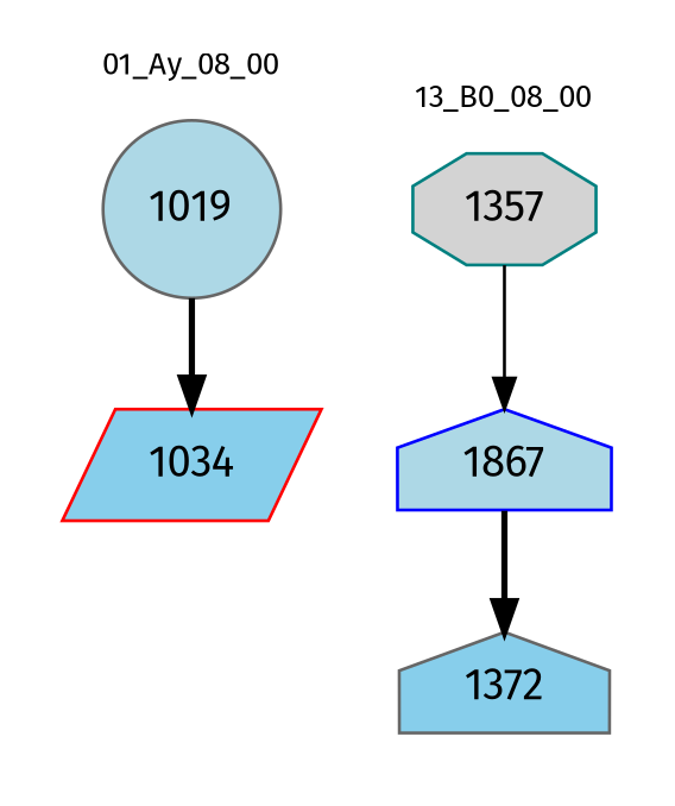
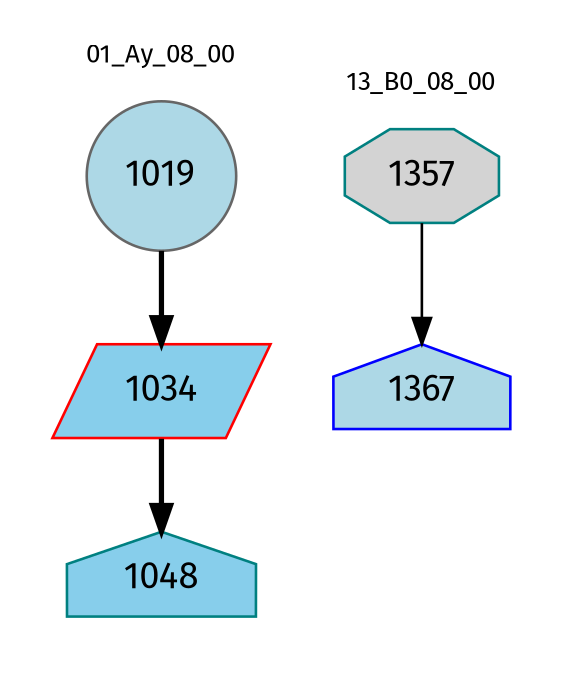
  digraph {
    fontname="Fira Sans"
    node [color=gray40 fillcolor=skyblue fontname="Fira Sans" shape=house style=filled]
    edge [color=black fontname="Fira Sans" style=bold]
    n1 [color=red label=1034 shape=parallelogram]
    n2 [fillcolor=lightblue label=1019 shape=circle]
-   n4 [color=blue fillcolor=lightblue label=1867]
+   n3 [color=teal label=1048]
+   n4 [color=blue fillcolor=lightblue label=1367]
    n5 [color=teal fillcolor=lightgrey label=1357 shape=octagon]
-   n6 [label=1372]
    subgraph cluster_1 {
      color=white
      fontsize=10
      label="01_Ay_08_00"
      n1
      n2
+     n3
    }
    subgraph cluster_2 {
      color=white
      fontsize=10
      label="13_B0_08_00"
      n4
      n5
-     n6
    }
+   n1 -> n3
    n2 -> n1
-   n4 -> n6
    n5 -> n4 [style=solid]
  }
